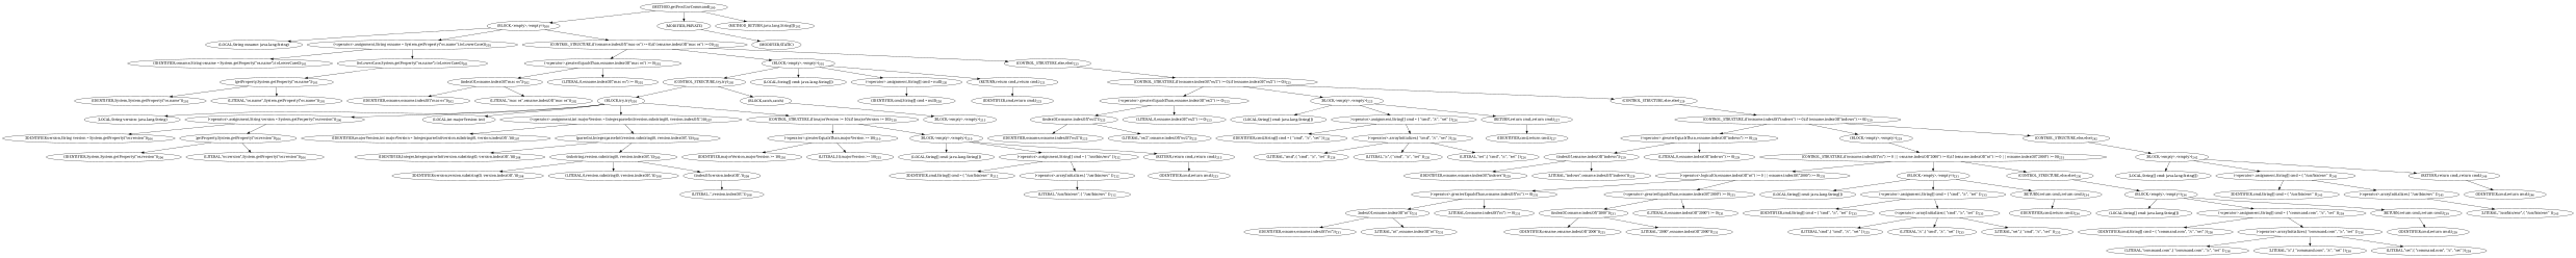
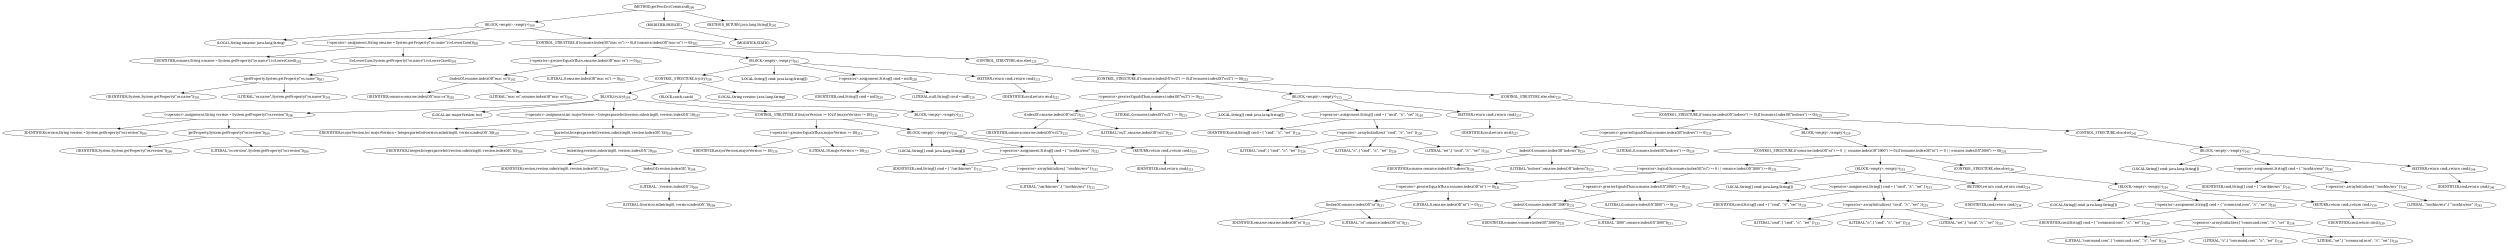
  digraph {
    fontname="Noto Serif"
    node [fontname="Noto Serif"]
    edge [fontname="Noto Serif"]
    n1 [label=<(METHOD,getProcEnvCommand)<SUB>200</SUB>>]
    n2 [label=<(BLOCK,&lt;empty&gt;,&lt;empty&gt;)<SUB>200</SUB>>]
    n3 [label=<(MODIFIER,PRIVATE)>]
    n4 [label=<(METHOD_RETURN,java.lang.String[])<SUB>202</SUB>>]
    n5 [label=<(LOCAL,String osname: java.lang.String)>]
    n6 [label=<(&lt;operator&gt;.assignment,String osname = System.getProperty(&quot;os.name&quot;).toLowerCase())<SUB>201</SUB>>]
    n7 [label=<(CONTROL_STRUCTURE,if (osname.indexOf(&quot;mac os&quot;) &gt;= 0),if (osname.indexOf(&quot;mac os&quot;) &gt;= 0))<SUB>202</SUB>>]
    n8 [label=<(MODIFIER,STATIC)>]
    n9 [label=<(IDENTIFIER,osname,String osname = System.getProperty(&quot;os.name&quot;).toLowerCase())<SUB>201</SUB>>]
    n10 [label=<(toLowerCase,System.getProperty(&quot;os.name&quot;).toLowerCase())<SUB>201</SUB>>]
    n11 [label=<(&lt;operator&gt;.greaterEqualsThan,osname.indexOf(&quot;mac os&quot;) &gt;= 0)<SUB>202</SUB>>]
    n12 [label=<(BLOCK,&lt;empty&gt;,&lt;empty&gt;)<SUB>202</SUB>>]
    n13 [label=<(CONTROL_STRUCTURE,else,else)<SUB>223</SUB>>]
    n14 [label=<(getProperty,System.getProperty(&quot;os.name&quot;))<SUB>201</SUB>>]
    n15 [label=<(IDENTIFIER,System,System.getProperty(&quot;os.name&quot;))<SUB>201</SUB>>]
    n16 [label=<(LITERAL,&quot;os.name&quot;,System.getProperty(&quot;os.name&quot;))<SUB>201</SUB>>]
    n17 [label=<(indexOf,osname.indexOf(&quot;mac os&quot;))<SUB>202</SUB>>]
    n18 [label=<(LITERAL,0,osname.indexOf(&quot;mac os&quot;) &gt;= 0)<SUB>202</SUB>>]
    n19 [label=<(CONTROL_STRUCTURE,try,try)<SUB>205</SUB>>]
    n20 [label=<(LOCAL,String[] cmd: java.lang.String[])>]
    n21 [label=<(&lt;operator&gt;.assignment,String[] cmd = null)<SUB>220</SUB>>]
    n22 [label=<(RETURN,return cmd;,return cmd;)<SUB>221</SUB>>]
    n23 [label=<(CONTROL_STRUCTURE,if (osname.indexOf(&quot;os/2&quot;) &gt;= 0),if (osname.indexOf(&quot;os/2&quot;) &gt;= 0))<SUB>223</SUB>>]
    n24 [label=<(IDENTIFIER,osname,osname.indexOf(&quot;mac os&quot;))<SUB>202</SUB>>]
    n25 [label=<(LITERAL,&quot;mac os&quot;,osname.indexOf(&quot;mac os&quot;))<SUB>202</SUB>>]
    n26 [label=<(BLOCK,try,try)<SUB>205</SUB>>]
    n27 [label=<(BLOCK,catch,catch)>]
    n28 [label=<(IDENTIFIER,cmd,String[] cmd = null)<SUB>220</SUB>>]
+   n29 [label=<(LITERAL,null,String[] cmd = null)<SUB>220</SUB>>]
    n30 [label=<(IDENTIFIER,cmd,return cmd;)<SUB>221</SUB>>]
    n31 [label=<(LOCAL,String version: java.lang.String)>]
    n32 [label=<(&lt;operator&gt;.assignment,String version = System.getProperty(&quot;os.version&quot;))<SUB>206</SUB>>]
    n33 [label=<(LOCAL,int majorVersion: int)>]
    n34 [label=<(&lt;operator&gt;.assignment,int majorVersion = Integer.parseInt(version.substring(0, version.indexOf('.'))))<SUB>207</SUB>>]
    n35 [label=<(CONTROL_STRUCTURE,if (majorVersion &gt;= 10),if (majorVersion &gt;= 10))<SUB>210</SUB>>]
    n36 [label=<(BLOCK,&lt;empty&gt;,&lt;empty&gt;)<SUB>215</SUB>>]
    n37 [label=<(IDENTIFIER,version,String version = System.getProperty(&quot;os.version&quot;))<SUB>206</SUB>>]
    n38 [label=<(getProperty,System.getProperty(&quot;os.version&quot;))<SUB>206</SUB>>]
    n39 [label=<(IDENTIFIER,majorVersion,int majorVersion = Integer.parseInt(version.substring(0, version.indexOf('.'))))<SUB>207</SUB>>]
    n40 [label=<(parseInt,Integer.parseInt(version.substring(0, version.indexOf('.'))))<SUB>208</SUB>>]
    n41 [label=<(&lt;operator&gt;.greaterEqualsThan,majorVersion &gt;= 10)<SUB>210</SUB>>]
    n42 [label=<(BLOCK,&lt;empty&gt;,&lt;empty&gt;)<SUB>210</SUB>>]
    n43 [label=<(IDENTIFIER,System,System.getProperty(&quot;os.version&quot;))<SUB>206</SUB>>]
    n44 [label=<(LITERAL,&quot;os.version&quot;,System.getProperty(&quot;os.version&quot;))<SUB>206</SUB>>]
    n45 [label=<(IDENTIFIER,Integer,Integer.parseInt(version.substring(0, version.indexOf('.'))))<SUB>208</SUB>>]
    n46 [label=<(substring,version.substring(0, version.indexOf('.')))<SUB>200</SUB>>]
    n47 [label=<(IDENTIFIER,version,version.substring(0, version.indexOf('.')))<SUB>208</SUB>>]
    n48 [label=<(LITERAL,0,version.substring(0, version.indexOf('.')))<SUB>208</SUB>>]
    n49 [label=<(indexOf,version.indexOf('.'))<SUB>208</SUB>>]
    n50 [label=<(LITERAL,'.',version.indexOf('.'))<SUB>208</SUB>>]
    n51 [label=<(IDENTIFIER,majorVersion,majorVersion &gt;= 10)<SUB>210</SUB>>]
    n52 [label=<(LITERAL,10,majorVersion &gt;= 10)<SUB>215</SUB>>]
    n53 [label=<(LOCAL,String[] cmd: java.lang.String[])>]
    n54 [label=<(&lt;operator&gt;.assignment,String[] cmd = { &quot;/usr/bin/env&quot; })<SUB>212</SUB>>]
    n55 [label=<(RETURN,return cmd;,return cmd;)<SUB>213</SUB>>]
    n56 [label=<(IDENTIFIER,cmd,String[] cmd = { &quot;/usr/bin/env&quot; })<SUB>212</SUB>>]
    n57 [label=<(&lt;operator&gt;.arrayInitializer,{ &quot;/usr/bin/env&quot; })<SUB>212</SUB>>]
    n58 [label=<(IDENTIFIER,cmd,return cmd;)<SUB>213</SUB>>]
    n59 [label=<(LITERAL,&quot;/usr/bin/env&quot;,{ &quot;/usr/bin/env&quot; })<SUB>212</SUB>>]
    n60 [label=<(&lt;operator&gt;.greaterEqualsThan,osname.indexOf(&quot;os/2&quot;) &gt;= 0)<SUB>223</SUB>>]
    n61 [label=<(BLOCK,&lt;empty&gt;,&lt;empty&gt;)<SUB>223</SUB>>]
    n62 [label=<(CONTROL_STRUCTURE,else,else)<SUB>229</SUB>>]
    n63 [label=<(indexOf,osname.indexOf(&quot;os/2&quot;))<SUB>223</SUB>>]
    n64 [label=<(LITERAL,0,osname.indexOf(&quot;os/2&quot;) &gt;= 0)<SUB>223</SUB>>]
    n65 [label=<(LOCAL,String[] cmd: java.lang.String[])>]
    n66 [label=<(&lt;operator&gt;.assignment,String[] cmd = { &quot;cmd&quot;, &quot;/c&quot;, &quot;set&quot; })<SUB>226</SUB>>]
    n67 [label=<(RETURN,return cmd;,return cmd;)<SUB>227</SUB>>]
    n68 [label=<(CONTROL_STRUCTURE,if (osname.indexOf(&quot;indows&quot;) &gt;= 0),if (osname.indexOf(&quot;indows&quot;) &gt;= 0))<SUB>229</SUB>>]
    n69 [label=<(IDENTIFIER,osname,osname.indexOf(&quot;os/2&quot;))<SUB>223</SUB>>]
    n70 [label=<(LITERAL,&quot;os/2&quot;,osname.indexOf(&quot;os/2&quot;))<SUB>223</SUB>>]
    n71 [label=<(IDENTIFIER,cmd,String[] cmd = { &quot;cmd&quot;, &quot;/c&quot;, &quot;set&quot; })<SUB>226</SUB>>]
    n72 [label=<(&lt;operator&gt;.arrayInitializer,{ &quot;cmd&quot;, &quot;/c&quot;, &quot;set&quot; })<SUB>226</SUB>>]
    n73 [label=<(IDENTIFIER,cmd,return cmd;)<SUB>227</SUB>>]
    n74 [label=<(LITERAL,&quot;cmd&quot;,{ &quot;cmd&quot;, &quot;/c&quot;, &quot;set&quot; })<SUB>226</SUB>>]
    n75 [label=<(LITERAL,&quot;/c&quot;,{ &quot;cmd&quot;, &quot;/c&quot;, &quot;set&quot; })<SUB>226</SUB>>]
    n76 [label=<(LITERAL,&quot;set&quot;,{ &quot;cmd&quot;, &quot;/c&quot;, &quot;set&quot; })<SUB>226</SUB>>]
    n77 [label=<(&lt;operator&gt;.greaterEqualsThan,osname.indexOf(&quot;indows&quot;) &gt;= 0)<SUB>229</SUB>>]
    n78 [label=<(BLOCK,&lt;empty&gt;,&lt;empty&gt;)<SUB>229</SUB>>]
    n79 [label=<(CONTROL_STRUCTURE,else,else)<SUB>242</SUB>>]
    n80 [label=<(indexOf,osname.indexOf(&quot;indows&quot;))<SUB>229</SUB>>]
    n81 [label=<(LITERAL,0,osname.indexOf(&quot;indows&quot;) &gt;= 0)<SUB>229</SUB>>]
    n82 [label=<(CONTROL_STRUCTURE,if (osname.indexOf(&quot;nt&quot;) &gt;= 0 || osname.indexOf(&quot;2000&quot;) &gt;= 0),if (osname.indexOf(&quot;nt&quot;) &gt;= 0 || osname.indexOf(&quot;2000&quot;) &gt;= 0))<SUB>231</SUB>>]
    n83 [label=<(BLOCK,&lt;empty&gt;,&lt;empty&gt;)<SUB>242</SUB>>]
    n84 [label=<(IDENTIFIER,osname,osname.indexOf(&quot;indows&quot;))<SUB>229</SUB>>]
    n85 [label=<(LITERAL,&quot;indows&quot;,osname.indexOf(&quot;indows&quot;))<SUB>229</SUB>>]
    n86 [label=<(&lt;operator&gt;.logicalOr,osname.indexOf(&quot;nt&quot;) &gt;= 0 || osname.indexOf(&quot;2000&quot;) &gt;= 0)<SUB>231</SUB>>]
    n87 [label=<(BLOCK,&lt;empty&gt;,&lt;empty&gt;)<SUB>231</SUB>>]
    n88 [label=<(CONTROL_STRUCTURE,else,else)<SUB>236</SUB>>]
    n89 [label=<(&lt;operator&gt;.greaterEqualsThan,osname.indexOf(&quot;nt&quot;) &gt;= 0)<SUB>231</SUB>>]
    n90 [label=<(&lt;operator&gt;.greaterEqualsThan,osname.indexOf(&quot;2000&quot;) &gt;= 0)<SUB>231</SUB>>]
    n91 [label=<(LOCAL,String[] cmd: java.lang.String[])>]
    n92 [label=<(&lt;operator&gt;.assignment,String[] cmd = { &quot;cmd&quot;, &quot;/c&quot;, &quot;set&quot; })<SUB>233</SUB>>]
    n93 [label=<(RETURN,return cmd;,return cmd;)<SUB>234</SUB>>]
    n94 [label=<(BLOCK,&lt;empty&gt;,&lt;empty&gt;)<SUB>236</SUB>>]
    n95 [label=<(indexOf,osname.indexOf(&quot;nt&quot;))<SUB>231</SUB>>]
    n96 [label=<(LITERAL,0,osname.indexOf(&quot;nt&quot;) &gt;= 0)<SUB>231</SUB>>]
    n97 [label=<(indexOf,osname.indexOf(&quot;2000&quot;))<SUB>231</SUB>>]
    n98 [label=<(LITERAL,0,osname.indexOf(&quot;2000&quot;) &gt;= 0)<SUB>231</SUB>>]
    n99 [label=<(IDENTIFIER,osname,osname.indexOf(&quot;nt&quot;))<SUB>231</SUB>>]
    n100 [label=<(LITERAL,&quot;nt&quot;,osname.indexOf(&quot;nt&quot;))<SUB>231</SUB>>]
    n101 [label=<(IDENTIFIER,osname,osname.indexOf(&quot;2000&quot;))<SUB>231</SUB>>]
    n102 [label=<(LITERAL,&quot;2000&quot;,osname.indexOf(&quot;2000&quot;))<SUB>231</SUB>>]
    n103 [label=<(IDENTIFIER,cmd,String[] cmd = { &quot;cmd&quot;, &quot;/c&quot;, &quot;set&quot; })<SUB>233</SUB>>]
    n104 [label=<(&lt;operator&gt;.arrayInitializer,{ &quot;cmd&quot;, &quot;/c&quot;, &quot;set&quot; })<SUB>233</SUB>>]
    n105 [label=<(IDENTIFIER,cmd,return cmd;)<SUB>234</SUB>>]
    n106 [label=<(LITERAL,&quot;cmd&quot;,{ &quot;cmd&quot;, &quot;/c&quot;, &quot;set&quot; })<SUB>233</SUB>>]
    n107 [label=<(LITERAL,&quot;/c&quot;,{ &quot;cmd&quot;, &quot;/c&quot;, &quot;set&quot; })<SUB>233</SUB>>]
    n108 [label=<(LITERAL,&quot;set&quot;,{ &quot;cmd&quot;, &quot;/c&quot;, &quot;set&quot; })<SUB>233</SUB>>]
    n109 [label=<(LOCAL,String[] cmd: java.lang.String[])>]
    n110 [label=<(&lt;operator&gt;.assignment,String[] cmd = { &quot;command.com&quot;, &quot;/c&quot;, &quot;set&quot; })<SUB>238</SUB>>]
    n111 [label=<(RETURN,return cmd;,return cmd;)<SUB>239</SUB>>]
    n112 [label=<(IDENTIFIER,cmd,String[] cmd = { &quot;command.com&quot;, &quot;/c&quot;, &quot;set&quot; })<SUB>238</SUB>>]
    n113 [label=<(&lt;operator&gt;.arrayInitializer,{ &quot;command.com&quot;, &quot;/c&quot;, &quot;set&quot; })<SUB>238</SUB>>]
    n114 [label=<(IDENTIFIER,cmd,return cmd;)<SUB>239</SUB>>]
    n115 [label=<(LITERAL,&quot;command.com&quot;,{ &quot;command.com&quot;, &quot;/c&quot;, &quot;set&quot; })<SUB>238</SUB>>]
    n116 [label=<(LITERAL,&quot;/c&quot;,{ &quot;command.com&quot;, &quot;/c&quot;, &quot;set&quot; })<SUB>238</SUB>>]
    n117 [label=<(LITERAL,&quot;set&quot;,{ &quot;command.com&quot;, &quot;/c&quot;, &quot;set&quot; })<SUB>238</SUB>>]
    n118 [label=<(LOCAL,String[] cmd: java.lang.String[])>]
    n119 [label=<(&lt;operator&gt;.assignment,String[] cmd = { &quot;/usr/bin/env&quot; })<SUB>245</SUB>>]
    n120 [label=<(RETURN,return cmd;,return cmd;)<SUB>246</SUB>>]
    n121 [label=<(IDENTIFIER,cmd,String[] cmd = { &quot;/usr/bin/env&quot; })<SUB>245</SUB>>]
    n122 [label=<(&lt;operator&gt;.arrayInitializer,{ &quot;/usr/bin/env&quot; })<SUB>245</SUB>>]
    n123 [label=<(IDENTIFIER,cmd,return cmd;)<SUB>246</SUB>>]
    n124 [label=<(LITERAL,&quot;/usr/bin/env&quot;,{ &quot;/usr/bin/env&quot; })<SUB>245</SUB>>]
    n1 -> n2
    n1 -> n3
    n1 -> n4
    n2 -> n5
    n2 -> n6
    n2 -> n7
    n3 -> n8
    n6 -> n9
    n6 -> n10
    n7 -> n11
    n7 -> n12
    n7 -> n13
    n10 -> n14
    n11 -> n17
    n11 -> n18
    n12 -> n19
    n12 -> n20
    n12 -> n21
    n12 -> n22
    n13 -> n23
    n14 -> n15
    n14 -> n16
    n17 -> n24
    n17 -> n25
    n19 -> n26
    n19 -> n27
    n21 -> n28
+   n21 -> n29
    n22 -> n30
    n23 -> n60
    n23 -> n61
    n23 -> n62
-   n26 -> n31
+   n19 -> n31
    n26 -> n32
    n26 -> n33
    n26 -> n34
    n26 -> n35
    n27 -> n36
    n32 -> n37
    n32 -> n38
    n34 -> n39
    n34 -> n40
    n35 -> n41
    n35 -> n42
    n38 -> n43
    n38 -> n44
    n40 -> n45
    n40 -> n46
    n41 -> n51
    n41 -> n52
    n42 -> n53
    n42 -> n54
    n42 -> n55
    n46 -> n47
-   n46 -> n48
+   n50 -> n48
    n46 -> n49
    n49 -> n50
    n54 -> n56
    n54 -> n57
    n55 -> n58
    n57 -> n59
    n60 -> n63
    n60 -> n64
    n61 -> n65
    n61 -> n66
    n61 -> n67
    n62 -> n68
    n63 -> n69
    n63 -> n70
    n66 -> n71
    n66 -> n72
    n67 -> n73
    n68 -> n77
    n68 -> n78
    n68 -> n79
    n72 -> n74
    n72 -> n75
    n72 -> n76
    n77 -> n80
    n77 -> n81
    n78 -> n82
    n79 -> n83
    n80 -> n84
    n80 -> n85
    n82 -> n86
    n82 -> n87
    n82 -> n88
    n83 -> n118
    n83 -> n119
    n83 -> n120
    n86 -> n89
    n86 -> n90
    n87 -> n91
    n87 -> n92
    n87 -> n93
    n88 -> n94
    n89 -> n95
    n89 -> n96
    n90 -> n97
    n90 -> n98
    n92 -> n103
    n92 -> n104
    n93 -> n105
    n94 -> n109
    n94 -> n110
    n94 -> n111
    n95 -> n99
    n95 -> n100
    n97 -> n101
    n97 -> n102
    n104 -> n106
    n104 -> n107
    n104 -> n108
    n110 -> n112
    n110 -> n113
    n111 -> n114
    n113 -> n115
    n113 -> n116
    n113 -> n117
    n119 -> n121
    n119 -> n122
    n120 -> n123
    n122 -> n124
  }
